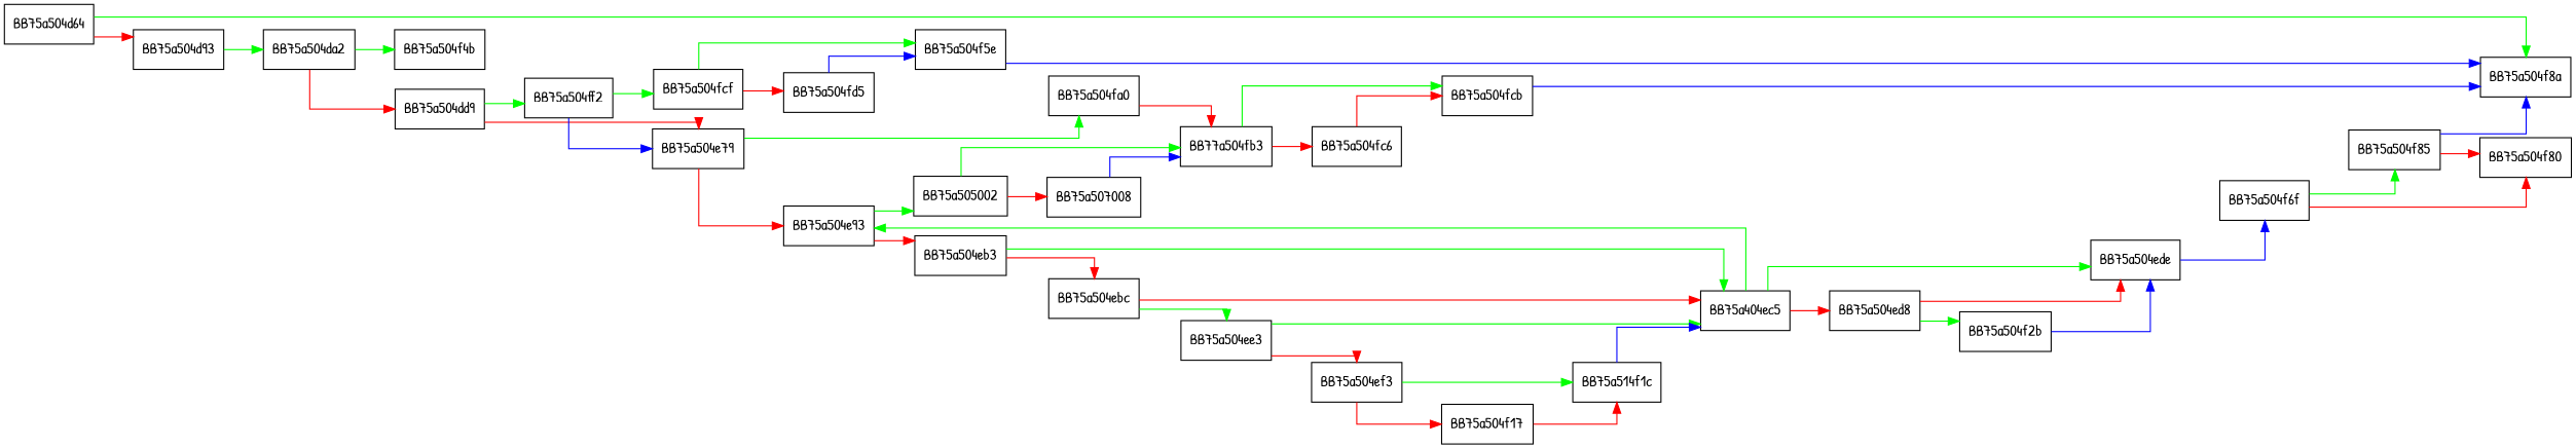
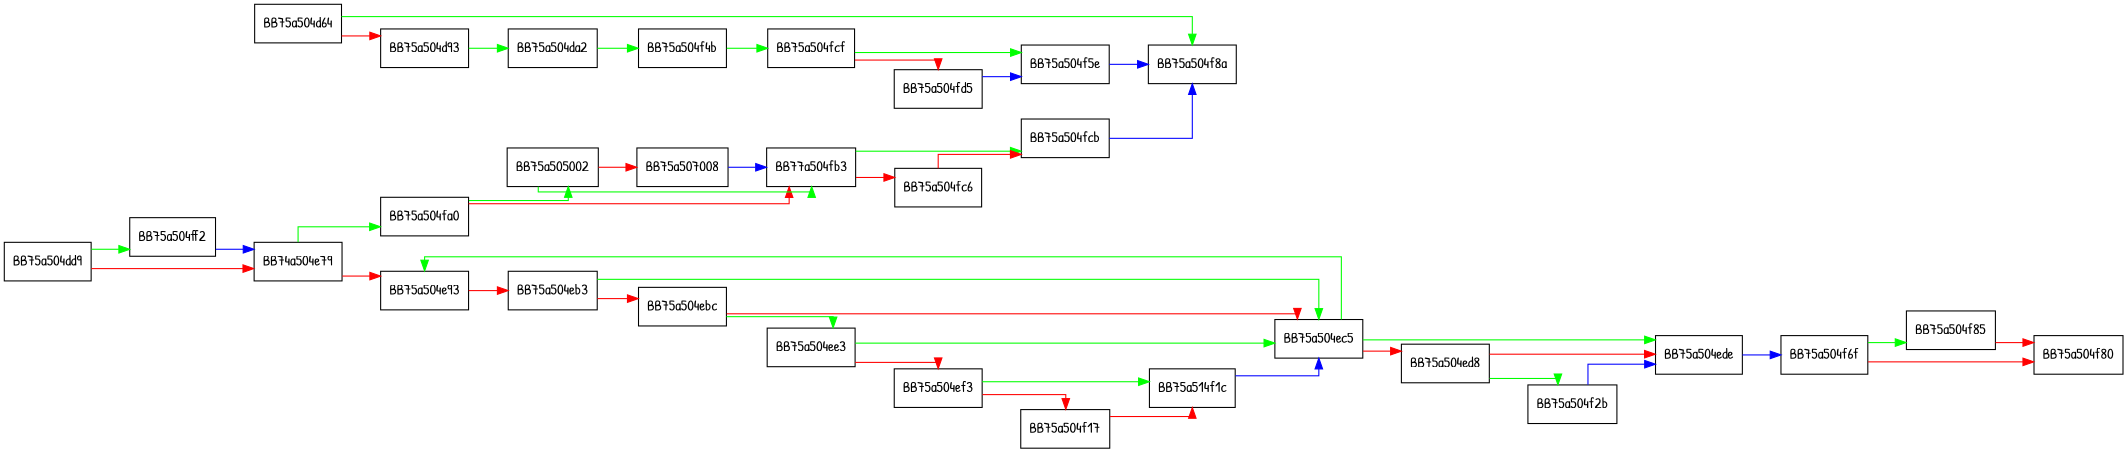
  digraph {
    fontname="Patrick Hand"
    rankdir=LR
    splines=ortho
    node [fontname="Patrick Hand" shape=box]
    edge [color=red fontname="Patrick Hand"]
    BB75a504d64
    BB75a504f8a
    BB75a504d93
    BB75a504da2
    BB75a504f4b
    BB75a504dd9
    BB75a504fcf
    BB75a504ff2
-   BB75a504e79
+   BB75a504e79 [label=BB74a504e79]
    BB75a504f5e
    BB75a504fd5
    BB75a504fa0
    BB75a504e93
    BB75a505002
    n15 [label=BB77a504fb3]
    BB75a504eb3
    n17 [label=BB75a507008]
    BB75a504fcb
    BB75a504fc6
-   BB75a504ec5 [label=BB75a404ec5]
+   BB75a504ec5
    BB75a504ede
    BB75a504ed8
    BB75a504ebc
    BB75a504f6f
    BB75a504f2b
    BB75a504ee3
    BB75a504ef3
    n28 [label=BB75a514f1c]
    BB75a504f17
    BB75a504f85
    BB75a504f80
    BB75a504d64 -> BB75a504f8a [color=green]
    BB75a504d64 -> BB75a504d93
    BB75a504d93 -> BB75a504da2 [color=green]
    BB75a504da2 -> BB75a504f4b [color=green]
-   BB75a504da2 -> BB75a504dd9
-   BB75a504ff2 -> BB75a504fcf [color=green]
+   BB75a504f4b -> BB75a504fcf [color=green]
    BB75a504dd9 -> BB75a504ff2 [color=green]
    BB75a504dd9 -> BB75a504e79
    BB75a504fcf -> BB75a504f5e [color=green]
    BB75a504fcf -> BB75a504fd5
    BB75a504ff2 -> BB75a504e79 [color=blue]
    BB75a504e79 -> BB75a504fa0 [color=green]
    BB75a504e79 -> BB75a504e93
    BB75a504f5e -> BB75a504f8a [color=blue]
    BB75a504fd5 -> BB75a504f5e [color=blue]
-   BB75a504e93 -> BB75a505002 [color=green]
+   BB75a504fa0 -> BB75a505002 [color=green]
    BB75a504fa0 -> n15
    BB75a504e93 -> BB75a504eb3
    BB75a505002 -> n15 [color=green]
    BB75a505002 -> n17
    n15 -> BB75a504fcb [color=green]
    n15 -> BB75a504fc6
    BB75a504eb3 -> BB75a504ec5 [color=green]
    BB75a504eb3 -> BB75a504ebc
    n17 -> n15 [color=blue]
    BB75a504fcb -> BB75a504f8a [color=blue]
    BB75a504fc6 -> BB75a504fcb
    BB75a504ec5 -> BB75a504e93 [color=green]
    BB75a504ec5 -> BB75a504ede [color=green]
    BB75a504ec5 -> BB75a504ed8
    BB75a504ede -> BB75a504f6f [color=blue]
    BB75a504ed8 -> BB75a504ede
    BB75a504ed8 -> BB75a504f2b [color=green]
    BB75a504ebc -> BB75a504ec5
    BB75a504ebc -> BB75a504ee3 [color=green]
    BB75a504f6f -> BB75a504f85 [color=green]
    BB75a504f6f -> BB75a504f80
    BB75a504f2b -> BB75a504ede [color=blue]
    BB75a504ee3 -> BB75a504ec5 [color=green]
    BB75a504ee3 -> BB75a504ef3
    BB75a504ef3 -> n28 [color=green]
    BB75a504ef3 -> BB75a504f17
    n28 -> BB75a504ec5 [color=blue]
    BB75a504f17 -> n28
-   BB75a504f85 -> BB75a504f8a [color=blue]
    BB75a504f85 -> BB75a504f80
  }
